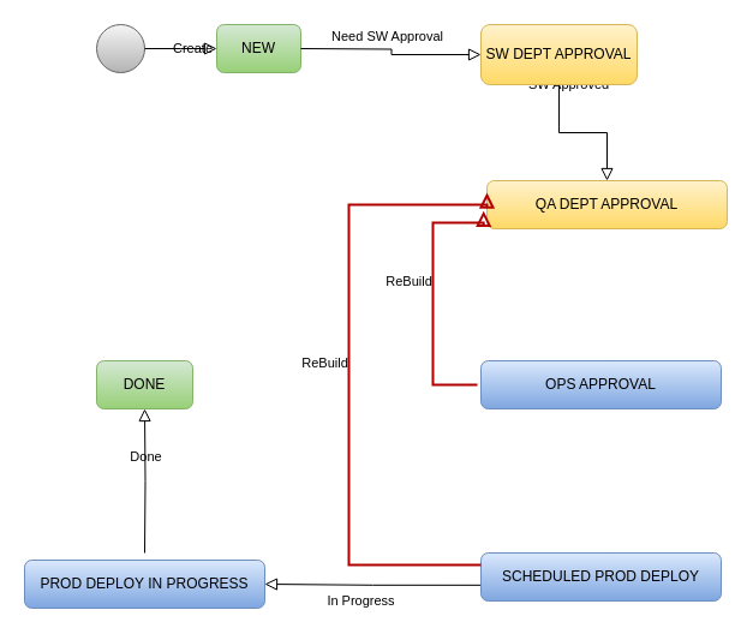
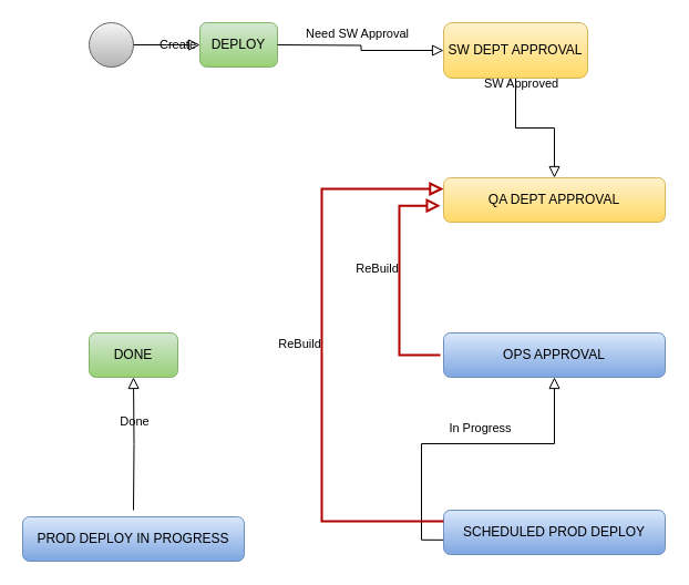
  <mxCell id="0" />
  <mxCell id="1" parent="0" />
  <mxCell id="2" value="SW Approved" style="rounded=0;html=1;jettySize=auto;orthogonalLoop=1;fontSize=11;endArrow=block;endFill=0;endSize=8;strokeWidth=1;shadow=0;labelBackgroundColor=none;edgeStyle=orthogonalEdgeStyle;entryX=0.5;entryY=0;entryDx=0;entryDy=0;" parent="1" source="3" target="5" edge="1"><mxGeometry x="-0.2" y="40" relative="1" as="geometry"><mxPoint x="328" y="110" as="targetPoint" /><mxPoint as="offset" /></mxGeometry></mxCell>
  <mxCell id="3" value="SW DEPT APPROVAL" style="rounded=1;whiteSpace=wrap;html=1;fontSize=12;glass=0;strokeWidth=1;shadow=0;gradientColor=#ffd966;fillColor=#fff2cc;strokeColor=#d6b656;" parent="1" vertex="1"><mxGeometry x="400" y="20" width="130" height="50" as="geometry" /></mxCell>
  <mxCell id="4" value="SCHEDULED PROD DEPLOY" style="rounded=1;whiteSpace=wrap;html=1;fontSize=12;glass=0;strokeWidth=1;shadow=0;gradientColor=#7ea6e0;fillColor=#dae8fc;strokeColor=#6c8ebf;" parent="1" vertex="1"><mxGeometry x="400" y="460" width="200" height="40" as="geometry" /></mxCell>
- <mxCell id="5" value="QA DEPT APPROVAL" style="rounded=1;whiteSpace=wrap;html=1;fontSize=12;glass=0;strokeWidth=1;shadow=0;gradientColor=#ffd966;fillColor=#fff2cc;strokeColor=#d6b656;" parent="1" vertex="1"><mxGeometry x="405" y="150" width="200" height="40" as="geometry" /></mxCell>
+ <mxCell id="5" value="QA DEPT APPROVAL" style="rounded=1;whiteSpace=wrap;html=1;fontSize=12;glass=0;strokeWidth=1;shadow=0;gradientColor=#ffd966;fillColor=#fff2cc;strokeColor=#d6b656;" parent="1" vertex="1"><mxGeometry x="400" y="160" width="200" height="40" as="geometry" /></mxCell>
  <mxCell id="6" value="OPS APPROVAL" style="rounded=1;whiteSpace=wrap;html=1;fontSize=12;glass=0;strokeWidth=1;shadow=0;gradientColor=#7ea6e0;fillColor=#dae8fc;strokeColor=#6c8ebf;" parent="1" vertex="1"><mxGeometry x="400" y="300" width="200" height="40" as="geometry" /></mxCell>
  <mxCell id="7" value="PROD DEPLOY IN PROGRESS" style="rounded=1;whiteSpace=wrap;html=1;fontSize=12;glass=0;strokeWidth=1;shadow=0;gradientColor=#7ea6e0;fillColor=#dae8fc;strokeColor=#6c8ebf;" vertex="1" parent="1"><mxGeometry x="20" y="466" width="200" height="40" as="geometry" /></mxCell>
- <mxCell id="8" value="In Progress" style="edgeStyle=orthogonalEdgeStyle;rounded=0;html=1;jettySize=auto;orthogonalLoop=1;fontSize=11;endArrow=block;endFill=0;endSize=8;strokeWidth=1;shadow=0;labelBackgroundColor=none;exitX=-0.002;exitY=0.671;exitDx=0;exitDy=0;entryX=1;entryY=0.5;entryDx=0;entryDy=0;exitPerimeter=0;" edge="1" parent="1" source="4" target="7"><mxGeometry x="0.113" y="14" relative="1" as="geometry"><mxPoint as="offset" /><mxPoint x="338" y="250" as="sourcePoint" /><mxPoint x="337.32" y="336.16" as="targetPoint" /></mxGeometry></mxCell>
+ <mxCell id="8" value="In Progress" style="edgeStyle=orthogonalEdgeStyle;rounded=0;html=1;jettySize=auto;orthogonalLoop=1;fontSize=11;endArrow=block;endFill=0;endSize=8;strokeWidth=1;shadow=0;labelBackgroundColor=none;exitX=-0.002;exitY=0.671;exitDx=0;exitDy=0;exitPerimeter=0;" edge="1" parent="1" source="4" target="6"><mxGeometry x="0.113" y="14" relative="1" as="geometry"><mxPoint as="offset" /><mxPoint x="338" y="250" as="sourcePoint" /><mxPoint x="337.32" y="336.16" as="targetPoint" /></mxGeometry></mxCell>
  <mxCell id="9" value="" style="ellipse;whiteSpace=wrap;html=1;aspect=fixed;gradientColor=#b3b3b3;fillColor=#f5f5f5;strokeColor=#666666;" vertex="1" parent="1"><mxGeometry x="80" y="20" width="40" height="40" as="geometry" /></mxCell>
- <mxCell id="10" value="NEW" style="rounded=1;whiteSpace=wrap;html=1;fontSize=12;glass=0;strokeWidth=1;shadow=0;gradientColor=#97d077;fillColor=#d5e8d4;strokeColor=#82b366;" vertex="1" parent="1"><mxGeometry x="180" y="20" width="70" height="40" as="geometry" /></mxCell>
+ <mxCell id="10" value="DEPLOY" style="rounded=1;whiteSpace=wrap;html=1;fontSize=12;glass=0;strokeWidth=1;shadow=0;gradientColor=#97d077;fillColor=#d5e8d4;strokeColor=#82b366;" vertex="1" parent="1"><mxGeometry x="180" y="20" width="70" height="40" as="geometry" /></mxCell>
  <mxCell id="11" value="DONE" style="rounded=1;whiteSpace=wrap;html=1;fontSize=12;glass=0;strokeWidth=1;shadow=0;fillColor=#d5e8d4;strokeColor=#82b366;gradientColor=#97d077;" vertex="1" parent="1"><mxGeometry x="80" y="300" width="80" height="40" as="geometry" /></mxCell>
  <mxCell id="12" value="Done" style="edgeStyle=orthogonalEdgeStyle;rounded=0;html=1;jettySize=auto;orthogonalLoop=1;fontSize=11;endArrow=block;endFill=0;endSize=8;strokeWidth=1;shadow=0;labelBackgroundColor=none;entryX=0.5;entryY=1;entryDx=0;entryDy=0;" edge="1" parent="1" target="11"><mxGeometry y="-20" relative="1" as="geometry"><mxPoint as="offset" /><mxPoint x="120" y="460" as="sourcePoint" /><mxPoint x="230" y="490" as="targetPoint" /></mxGeometry></mxCell>
  <mxCell id="13" value="Need SW Approval" style="rounded=0;html=1;jettySize=auto;orthogonalLoop=1;fontSize=11;endArrow=block;endFill=0;endSize=8;strokeWidth=1;shadow=0;labelBackgroundColor=none;edgeStyle=orthogonalEdgeStyle;entryX=0;entryY=0.5;entryDx=0;entryDy=0;" edge="1" parent="1" target="3"><mxGeometry x="-0.067" y="10" relative="1" as="geometry"><mxPoint x="250" y="40" as="sourcePoint" /><mxPoint x="510" y="170" as="targetPoint" /><mxPoint as="offset" /></mxGeometry></mxCell>
  <mxCell id="14" value="ReBuild" style="edgeStyle=orthogonalEdgeStyle;rounded=0;html=1;jettySize=auto;orthogonalLoop=1;fontSize=11;endArrow=block;endFill=0;endSize=8;strokeWidth=2;shadow=0;labelBackgroundColor=none;exitX=0;exitY=0.25;exitDx=0;exitDy=0;entryX=0;entryY=0.25;entryDx=0;entryDy=0;fillColor=#e51400;strokeColor=#B20000;" edge="1" parent="1" source="4" target="5"><mxGeometry x="0.038" y="20" relative="1" as="geometry"><mxPoint as="offset" /><mxPoint x="370" y="410" as="sourcePoint" /><mxPoint x="510" y="310" as="targetPoint" /><Array as="points"><mxPoint x="290" y="470" /><mxPoint x="290" y="170" /></Array></mxGeometry></mxCell>
  <mxCell id="15" value="ReBuild" style="edgeStyle=orthogonalEdgeStyle;rounded=0;html=1;jettySize=auto;orthogonalLoop=1;fontSize=11;endArrow=block;endFill=0;endSize=8;strokeWidth=2;shadow=0;labelBackgroundColor=none;entryX=-0.014;entryY=0.629;entryDx=0;entryDy=0;entryPerimeter=0;strokeColor=#B20000;fillColor=#e51400;" edge="1" parent="1" target="5"><mxGeometry x="0.1" y="20" relative="1" as="geometry"><mxPoint as="offset" /><mxPoint x="397" y="320" as="sourcePoint" /><mxPoint x="410" y="180" as="targetPoint" /><Array as="points"><mxPoint x="360" y="320" /><mxPoint x="360" y="185" /></Array></mxGeometry></mxCell>
  <mxCell id="16" value="Create" style="rounded=0;html=1;jettySize=auto;orthogonalLoop=1;fontSize=11;endArrow=block;endFill=0;endSize=8;strokeWidth=1;shadow=0;labelBackgroundColor=none;edgeStyle=orthogonalEdgeStyle;exitX=1;exitY=0.5;exitDx=0;exitDy=0;" edge="1" parent="1" source="9"><mxGeometry y="10" relative="1" as="geometry"><mxPoint x="260" y="50" as="sourcePoint" /><mxPoint x="180" y="40" as="targetPoint" /><mxPoint as="offset" /></mxGeometry></mxCell>
